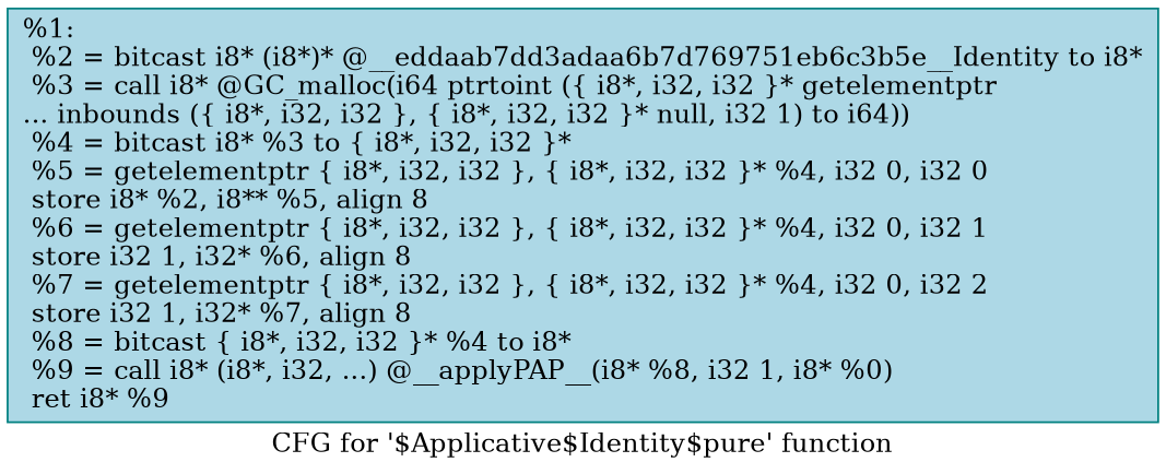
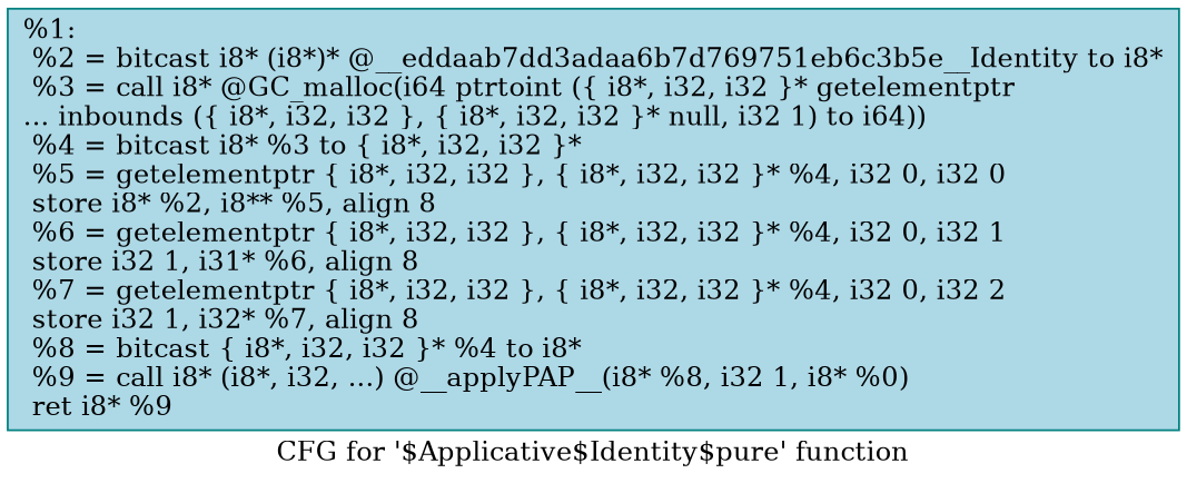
  digraph {
    label="CFG for '$Applicative$Identity$pure' function"
-   n1 [label="{%1:\l  %2 = bitcast i8* (i8*)* @__eddaab7dd3adaa6b7d769751eb6c3b5e__Identity to i8*\l  %3 = call i8* @GC_malloc(i64 ptrtoint (\{ i8*, i32, i32 \}* getelementptr\l... inbounds (\{ i8*, i32, i32 \}, \{ i8*, i32, i32 \}* null, i32 1) to i64))\l  %4 = bitcast i8* %3 to \{ i8*, i32, i32 \}*\l  %5 = getelementptr \{ i8*, i32, i32 \}, \{ i8*, i32, i32 \}* %4, i32 0, i32 0\l  store i8* %2, i8** %5, align 8\l  %6 = getelementptr \{ i8*, i32, i32 \}, \{ i8*, i32, i32 \}* %4, i32 0, i32 1\l  store i32 1, i32* %6, align 8\l  %7 = getelementptr \{ i8*, i32, i32 \}, \{ i8*, i32, i32 \}* %4, i32 0, i32 2\l  store i32 1, i32* %7, align 8\l  %8 = bitcast \{ i8*, i32, i32 \}* %4 to i8*\l  %9 = call i8* (i8*, i32, ...) @__applyPAP__(i8* %8, i32 1, i8* %0)\l  ret i8* %9\l}" shape=record style=filled fillcolor=lightblue color=teal]
+   n1 [label="{%1:\l  %2 = bitcast i8* (i8*)* @__eddaab7dd3adaa6b7d769751eb6c3b5e__Identity to i8*\l  %3 = call i8* @GC_malloc(i64 ptrtoint (\{ i8*, i32, i32 \}* getelementptr\l... inbounds (\{ i8*, i32, i32 \}, \{ i8*, i32, i32 \}* null, i32 1) to i64))\l  %4 = bitcast i8* %3 to \{ i8*, i32, i32 \}*\l  %5 = getelementptr \{ i8*, i32, i32 \}, \{ i8*, i32, i32 \}* %4, i32 0, i32 0\l  store i8* %2, i8** %5, align 8\l  %6 = getelementptr \{ i8*, i32, i32 \}, \{ i8*, i32, i32 \}* %4, i32 0, i32 1\l  store i32 1, i31* %6, align 8\l  %7 = getelementptr \{ i8*, i32, i32 \}, \{ i8*, i32, i32 \}* %4, i32 0, i32 2\l  store i32 1, i32* %7, align 8\l  %8 = bitcast \{ i8*, i32, i32 \}* %4 to i8*\l  %9 = call i8* (i8*, i32, ...) @__applyPAP__(i8* %8, i32 1, i8* %0)\l  ret i8* %9\l}" shape=record style=filled fillcolor=lightblue color=teal]
  }
